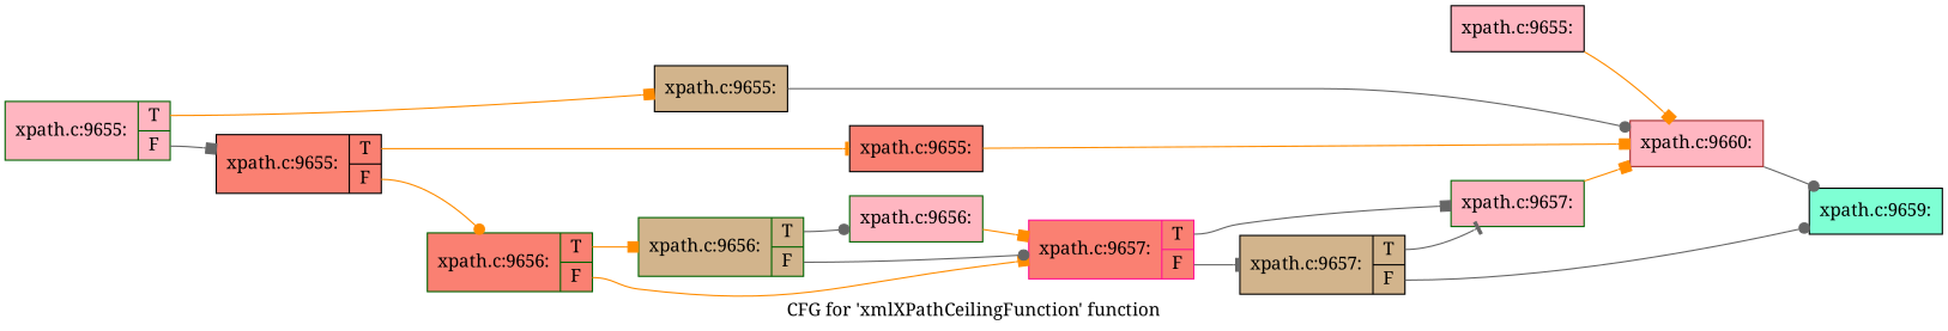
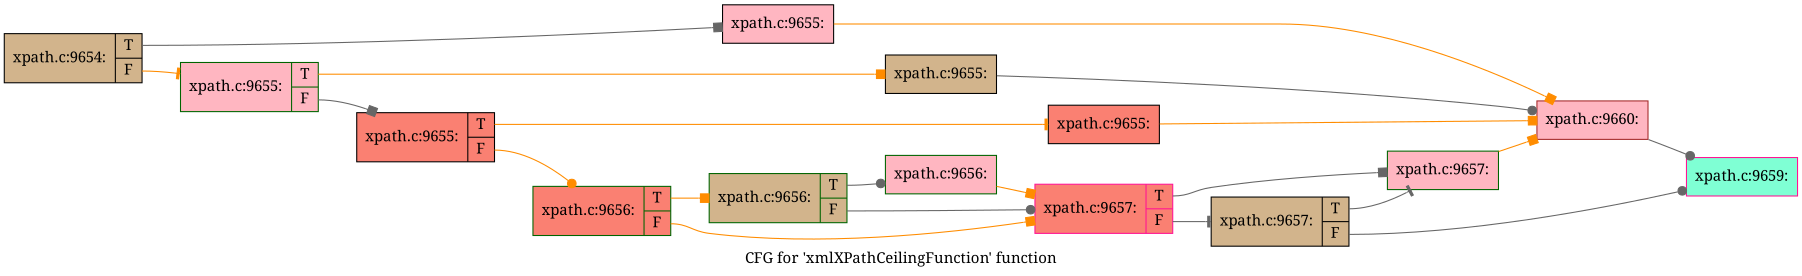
  digraph {
    fontname="Noto Serif"
    label="CFG for 'xmlXPathCeilingFunction' function"
    rankdir=LR
    node [color=black fillcolor=lightpink fontname="Noto Serif" shape=record style=filled]
    edge [arrowhead=box color=gray40 fontname="Noto Serif" tailport=s0]
+   n1 [fillcolor=tan label="{xpath.c:9654:|{<s0>T|<s1>F}}"]
    n2 [label="{xpath.c:9655:}"]
    n3 [color=darkgreen label="{xpath.c:9655:|{<s0>T|<s1>F}}"]
    n4 [color=brown label="{xpath.c:9660:}"]
    n5 [fillcolor=tan label="{xpath.c:9655:}"]
    n6 [fillcolor=salmon label="{xpath.c:9655:|{<s0>T|<s1>F}}"]
-   n7 [fillcolor=aquamarine label="{xpath.c:9659:}"]
+   n7 [color=deeppink fillcolor=aquamarine label="{xpath.c:9659:}"]
    n8 [fillcolor=salmon label="{xpath.c:9655:}"]
    n9 [color=darkgreen fillcolor=salmon label="{xpath.c:9656:|{<s0>T|<s1>F}}"]
    n10 [color=darkgreen fillcolor=tan label="{xpath.c:9656:|{<s0>T|<s1>F}}"]
    n11 [color=deeppink fillcolor=salmon label="{xpath.c:9657:|{<s0>T|<s1>F}}"]
    n12 [color=darkgreen label="{xpath.c:9656:}"]
    n13 [color=darkgreen label="{xpath.c:9657:}"]
    n14 [fillcolor=tan label="{xpath.c:9657:|{<s0>T|<s1>F}}"]
+   n1 -> n2
+   n1 -> n3 [arrowhead=tee color=darkorange tailport=s1]
    n2 -> n4 [color=darkorange]
    n3 -> n5 [color=darkorange]
    n3 -> n6 [tailport=s1]
    n4 -> n7 [arrowhead=dot]
    n5 -> n4 [arrowhead=dot]
    n6 -> n8 [arrowhead=tee color=darkorange]
    n6 -> n9 [arrowhead=dot color=darkorange tailport=s1]
    n8 -> n4 [color=darkorange]
    n9 -> n10 [color=darkorange]
    n9 -> n11 [color=darkorange tailport=s1]
    n10 -> n11 [arrowhead=dot tailport=s1]
    n10 -> n12 [arrowhead=dot]
    n11 -> n13
    n11 -> n14 [arrowhead=tee tailport=s1]
    n12 -> n11 [color=darkorange]
    n13 -> n4 [color=darkorange]
    n14 -> n7 [arrowhead=dot tailport=s1]
    n14 -> n13 [arrowhead=tee]
  }
